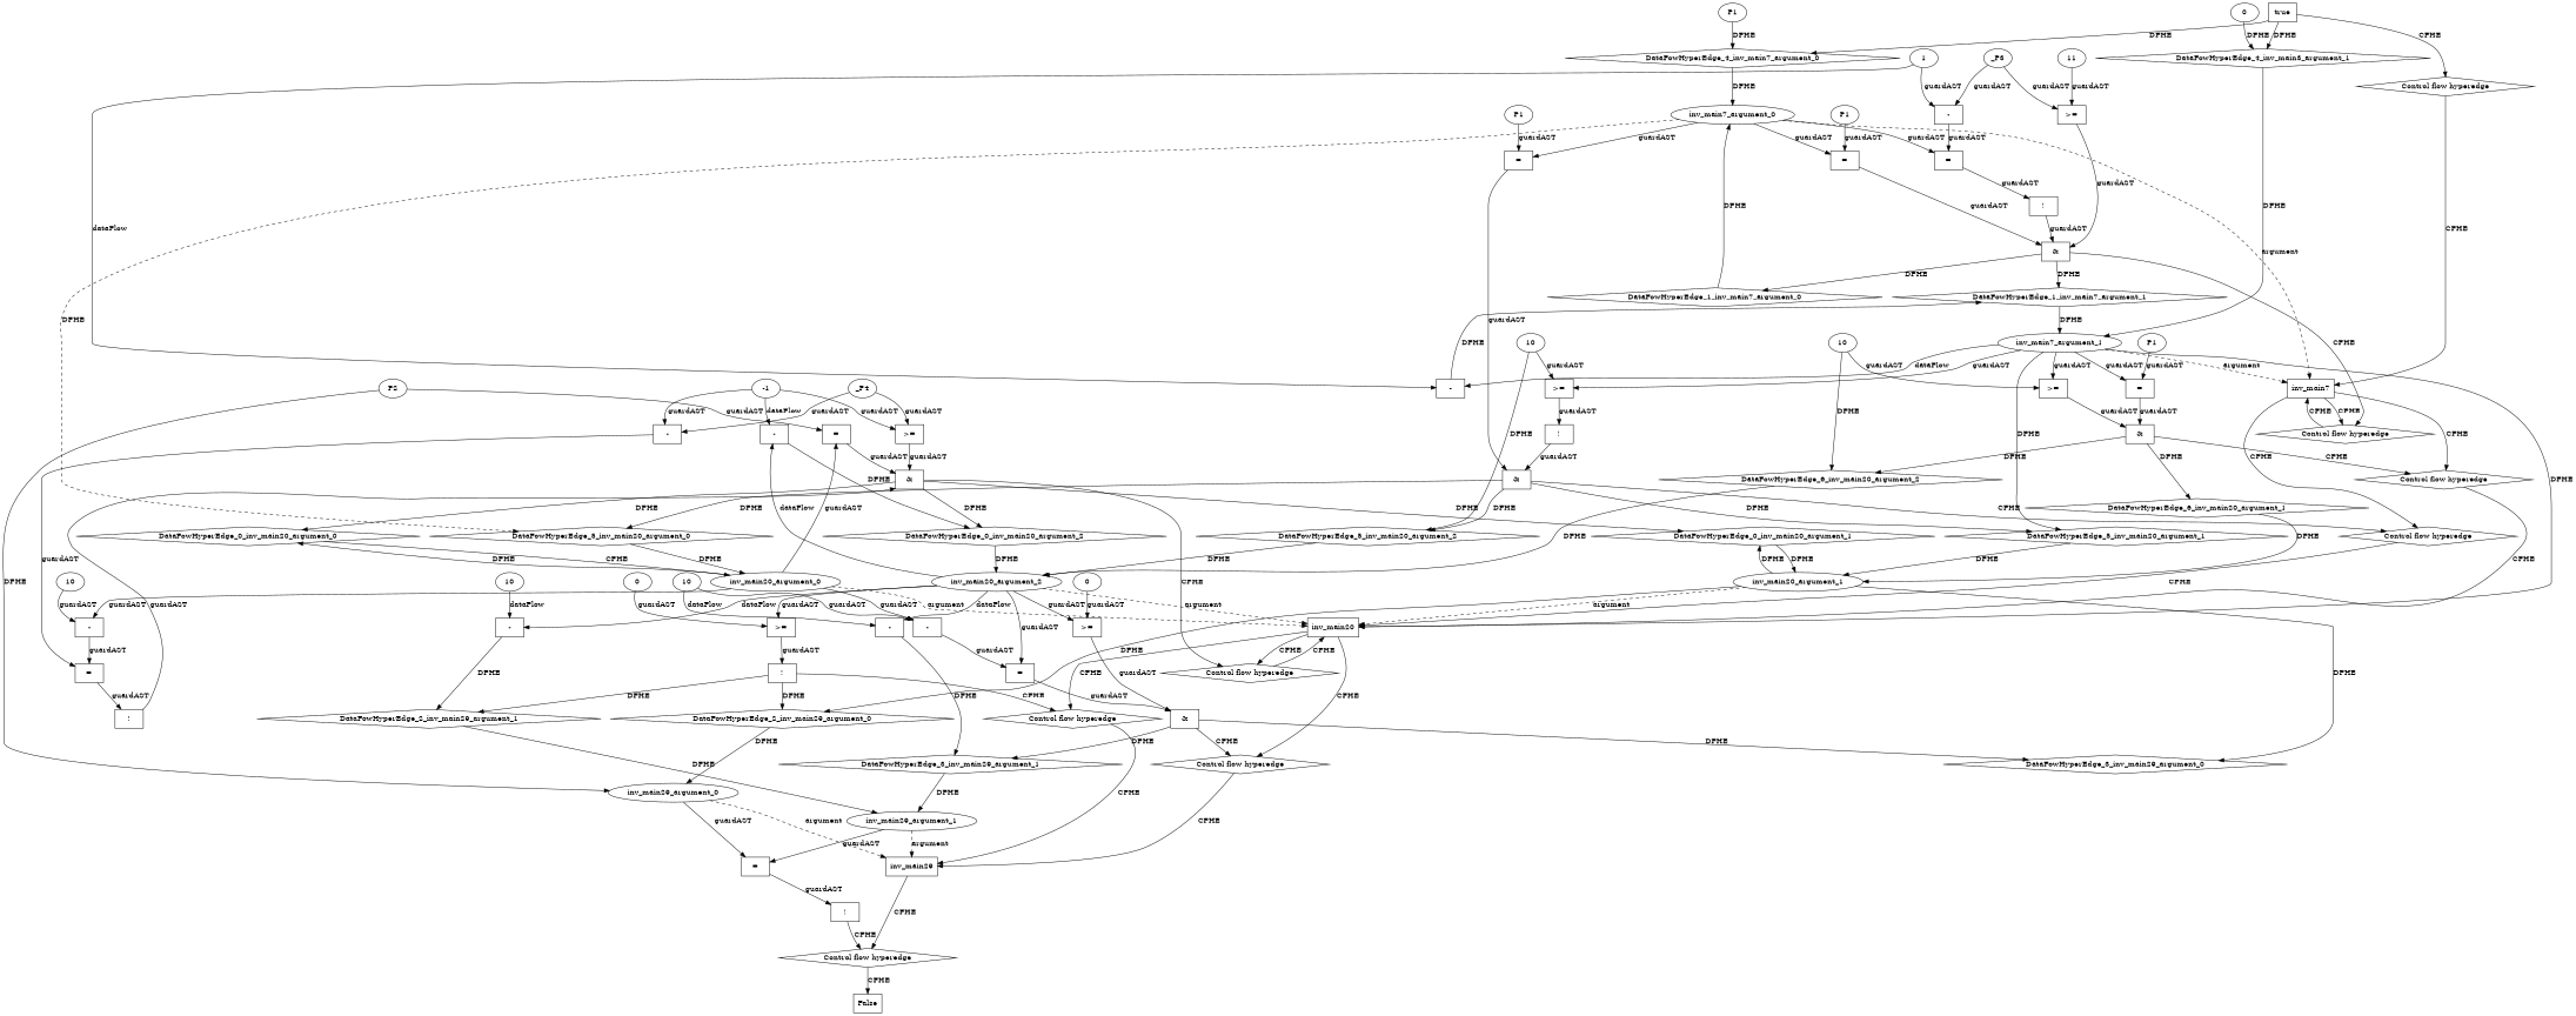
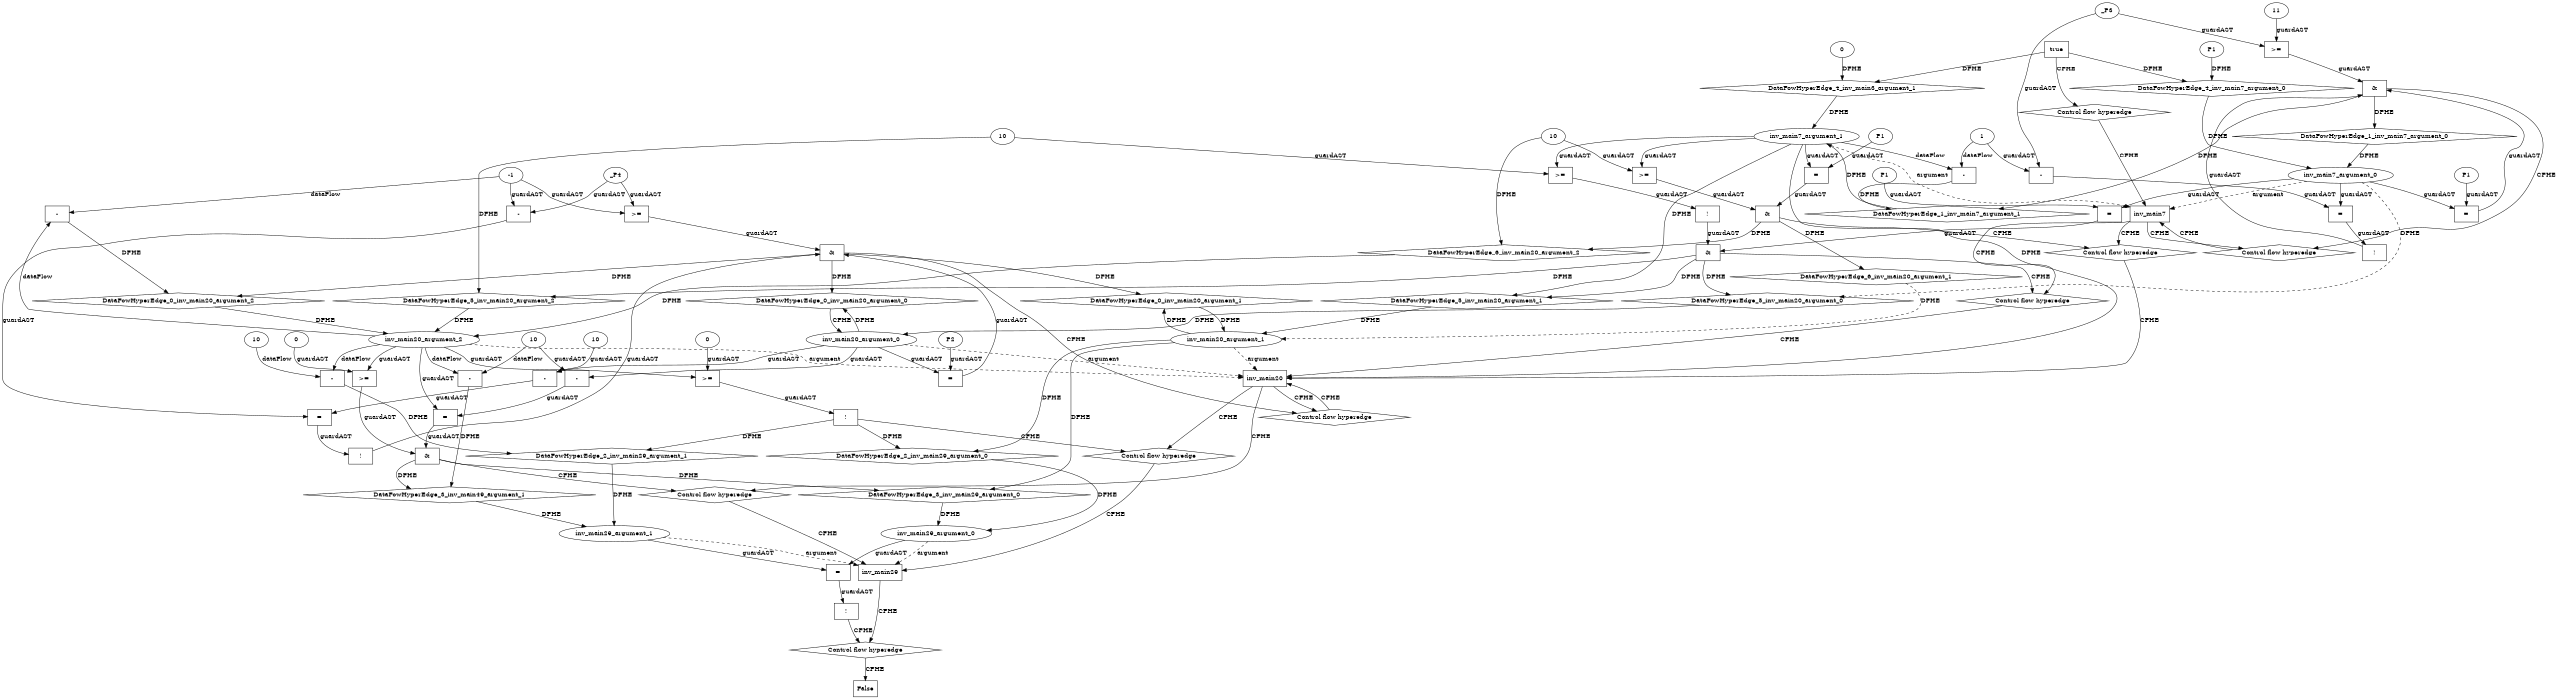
  digraph {
    node [shape=rect]
    n1 [GNNNodeID=3 label="-" nodeName=xxxinv_main20___inv_main20_0xxxdataFlow_0_node_0]
    n2 [label=DataFowHyperEdge_0_inv_main20_argument_2 nodeName=DataFowHyperEdge_0_inv_main20_argument_2 shape=diamond]
    n3 [GNNNodeID=57 label=inv_main20_argument_2 nodeName=argument2 shape=oval]
    n4 [GNNNodeID=4 label=-1 nodeName=xxxinv_main20___inv_main20_0xxxdataFlow_0_node_2 shape=""]
    n5 [GNNNodeID=7 label="-" nodeName=xxxinv_main20___inv_main20_0xxxguard_0_node_2]
    n6 [GNNNodeID=11 label=">=" nodeName=xxxinv_main20___inv_main20_0xxxguard1_node_0]
    n7 [GNNNodeID=6 label="=" nodeName=xxxinv_main20___inv_main20_0xxxguard_0_node_1]
    n8 [andName=xxxinv_main20___inv_main20_0xxx_and label="&"]
    n9 [GNNNodeID=28 label="-" nodeName=xxxinv_main29___inv_main20_2xxxdataFlow_0_node_0]
    n10 [GNNNodeID=31 label=">=" nodeName=xxxinv_main29___inv_main20_2xxxguard_0_node_1]
    n11 [GNNNodeID=33 label="-" nodeName=xxxinv_main29___inv_main20_3xxxdataFlow_0_node_0]
    n12 [GNNNodeID=35 label=">=" nodeName=xxxinv_main29___inv_main20_3xxxguard_0_node_0]
    n13 [GNNNodeID=37 label="=" nodeName=xxxinv_main29___inv_main20_3xxxguard1_node_0]
    n14 [GNNNodeID=52 label=inv_main20 nodeName=inv_main20]
    n15 [label=DataFowHyperEdge_2_inv_main29_argument_1 nodeName=DataFowHyperEdge_2_inv_main29_argument_1 shape=diamond]
    n16 [GNNNodeID=30 label="!" nodeName=xxxinv_main29___inv_main20_2xxxguard_0_node_0]
-   n17 [label=DataFowHyperEdge_3_inv_main29_argument_1 nodeName=DataFowHyperEdge_3_inv_main29_argument_1 shape=diamond]
+   n17 [label=DataFowHyperEdge_3_inv_main49_argument_1 nodeName=DataFowHyperEdge_3_inv_main29_argument_1 shape=diamond]
    n18 [andName=xxxinv_main29___inv_main20_3xxx_and label="&"]
    n19 [hyperEdgeNodeID=2 label="Control flow hyperedge" nodeName=ControlFowHyperEdge_2 shape=diamond]
    n20 [hyperEdgeNodeID=0 label="Control flow hyperedge" nodeName=ControlFowHyperEdge_0 shape=diamond]
    n21 [hyperEdgeNodeID=3 label="Control flow hyperedge" nodeName=ControlFowHyperEdge_3 shape=diamond]
    n22 [GNNNodeID=5 label="!" nodeName=xxxinv_main20___inv_main20_0xxxguard_0_node_0]
    n23 [label=DataFowHyperEdge_0_inv_main20_argument_0 nodeName=DataFowHyperEdge_0_inv_main20_argument_0 shape=diamond]
    n24 [label=DataFowHyperEdge_0_inv_main20_argument_1 nodeName=DataFowHyperEdge_0_inv_main20_argument_1 shape=diamond]
    n25 [GNNNodeID=8 label=_P4 nodeName=xxxinv_main20___inv_main20_0xxxguard_0_node_3 shape=""]
    n26 [GNNNodeID=9 label="-" nodeName=xxxinv_main20___inv_main20_0xxxguard_0_node_5]
    n27 [GNNNodeID=10 label=10 nodeName=xxxinv_main20___inv_main20_0xxxguard_0_node_6 shape=""]
    n28 [GNNNodeID=57 label=inv_main20_argument_0 nodeName=argument0 shape=oval]
    n29 [GNNNodeID=12 label="=" nodeName=xxxinv_main20___inv_main20_0xxxguard2_node_0]
    n30 [GNNNodeID=38 label="-" nodeName=xxxinv_main29___inv_main20_3xxxguard1_node_2]
    n31 [GNNNodeID=13 label=P2 nodeName=xxxinv_main20___inv_main20_0xxxguard2_node_1 shape=""]
    n32 [GNNNodeID=16 label="-" nodeName=xxxinv_main7___inv_main7_1xxxdataFlow_0_node_0]
    n33 [label=DataFowHyperEdge_1_inv_main7_argument_1 nodeName=DataFowHyperEdge_1_inv_main7_argument_1 shape=diamond]
    n34 [GNNNodeID=57 label=inv_main7_argument_1 nodeName=argument1 shape=oval]
    n35 [GNNNodeID=17 label=1 nodeName=xxxinv_main7___inv_main7_1xxxdataFlow_0_node_2 shape=""]
    n36 [GNNNodeID=23 label="-" nodeName=xxxinv_main7___inv_main7_1xxxguard1_node_2]
    n37 [GNNNodeID=22 label="=" nodeName=xxxinv_main7___inv_main7_1xxxguard1_node_1]
    n38 [GNNNodeID=43 label=">=" nodeName=xxxinv_main20___inv_main7_5xxxguard_0_node_1]
    n39 [GNNNodeID=47 label=">=" nodeName=xxxinv_main20___inv_main7_6xxxguard_0_node_0]
    n40 [GNNNodeID=48 label="=" nodeName=xxxinv_main20___inv_main7_6xxxguard1_node_0]
    n41 [GNNNodeID=54 label=inv_main7 nodeName=inv_main7]
    n42 [label=DataFowHyperEdge_5_inv_main20_argument_1 nodeName=DataFowHyperEdge_5_inv_main20_argument_1 shape=diamond]
    n43 [GNNNodeID=42 label="!" nodeName=xxxinv_main20___inv_main7_5xxxguard_0_node_0]
    n44 [andName=xxxinv_main20___inv_main7_6xxx_and label="&"]
    n45 [hyperEdgeNodeID=1 label="Control flow hyperedge" nodeName=ControlFowHyperEdge_1 shape=diamond]
    n46 [hyperEdgeNodeID=5 label="Control flow hyperedge" nodeName=ControlFowHyperEdge_5 shape=diamond]
    n47 [hyperEdgeNodeID=6 label="Control flow hyperedge" nodeName=ControlFowHyperEdge_6 shape=diamond]
    n48 [GNNNodeID=57 label=inv_main20_argument_1 nodeName=argument1 shape=oval]
    n49 [label=DataFowHyperEdge_6_inv_main20_argument_1 nodeName=DataFowHyperEdge_6_inv_main20_argument_1 shape=diamond]
    n50 [GNNNodeID=18 label=">=" nodeName=xxxinv_main7___inv_main7_1xxxguard_0_node_0]
    n51 [andName=xxxinv_main7___inv_main7_1xxx_and label="&"]
    n52 [label=DataFowHyperEdge_1_inv_main7_argument_0 nodeName=DataFowHyperEdge_1_inv_main7_argument_0 shape=diamond]
    n53 [GNNNodeID=19 label=11 nodeName=xxxinv_main7___inv_main7_1xxxguard_0_node_1 shape=""]
    n54 [GNNNodeID=20 label=_P3 nodeName=xxxinv_main7___inv_main7_1xxxguard_0_node_2 shape=""]
    n55 [GNNNodeID=21 label="!" nodeName=xxxinv_main7___inv_main7_1xxxguard1_node_0]
    n56 [GNNNodeID=57 label=inv_main7_argument_0 nodeName=argument0 shape=oval]
    n57 [GNNNodeID=24 label="=" nodeName=xxxinv_main7___inv_main7_1xxxguard2_node_0]
    n58 [GNNNodeID=44 label="=" nodeName=xxxinv_main20___inv_main7_5xxxguard1_node_0]
    n59 [label=DataFowHyperEdge_5_inv_main20_argument_0 nodeName=DataFowHyperEdge_5_inv_main20_argument_0 shape=diamond]
    n60 [andName=xxxinv_main20___inv_main7_5xxx_and label="&"]
    n61 [GNNNodeID=25 label=P1 nodeName=xxxinv_main7___inv_main7_1xxxguard2_node_1 shape=""]
    n62 [GNNNodeID=57 label=inv_main29_argument_1 nodeName=argument1 shape=oval]
    n63 [GNNNodeID=29 label=10 nodeName=xxxinv_main29___inv_main20_2xxxdataFlow_0_node_1 shape=""]
    n64 [label=DataFowHyperEdge_2_inv_main29_argument_0 nodeName=DataFowHyperEdge_2_inv_main29_argument_0 shape=diamond]
    n65 [GNNNodeID=53 label=inv_main29 nodeName=inv_main29]
    n66 [GNNNodeID=57 label=inv_main29_argument_0 nodeName=argument0 shape=oval]
    n67 [GNNNodeID=32 label=0 nodeName=xxxinv_main29___inv_main20_2xxxguard_0_node_3 shape=""]
    n68 [GNNNodeID=34 label=10 nodeName=xxxinv_main29___inv_main20_3xxxdataFlow_0_node_1 shape=""]
    n69 [label=DataFowHyperEdge_3_inv_main29_argument_0 nodeName=DataFowHyperEdge_3_inv_main29_argument_0 shape=diamond]
    n70 [GNNNodeID=36 label=0 nodeName=xxxinv_main29___inv_main20_3xxxguard_0_node_2 shape=""]
    n71 [GNNNodeID=39 label=P1 nodeName=xxxinv_main7___Initial_4xxxdataFlow_0_node_0 shape=""]
    n72 [label=DataFowHyperEdge_4_inv_main7_argument_0 nodeName=DataFowHyperEdge_4_inv_main7_argument_0 shape=diamond]
    n73 [GNNNodeID=40 label=0 nodeName=xxxinv_main7___Initial_4xxxdataFlow1_node_0 shape=""]
    n74 [label=DataFowHyperEdge_4_inv_main3_argument_1 nodeName=DataFowHyperEdge_4_inv_main7_argument_1 shape=diamond]
    n75 [GNNNodeID=41 label=10 nodeName=xxxinv_main20___inv_main7_5xxxdataFlow_0_node_0 shape=""]
    n76 [label=DataFowHyperEdge_5_inv_main20_argument_2 nodeName=DataFowHyperEdge_5_inv_main20_argument_2 shape=diamond]
    n77 [GNNNodeID=45 label=P1 nodeName=xxxinv_main20___inv_main7_5xxxguard1_node_1 shape=""]
    n78 [GNNNodeID=46 label=10 nodeName=xxxinv_main20___inv_main7_6xxxdataFlow1_node_0 shape=""]
    n79 [label=DataFowHyperEdge_6_inv_main20_argument_2 nodeName=DataFowHyperEdge_6_inv_main20_argument_2 shape=diamond]
    n80 [GNNNodeID=49 label=P1 nodeName=xxxinv_main20___inv_main7_6xxxguard1_node_1 shape=""]
    n81 [GNNNodeID=50 label="!" nodeName=xxxFALSE___inv_main29_7xxxguard_0_node_0]
    n82 [hyperEdgeNodeID=7 label="Control flow hyperedge" nodeName=ControlFowHyperEdge_7 shape=diamond]
    n83 [GNNNodeID=55 label=False nodeName=False]
    n84 [GNNNodeID=51 label="=" nodeName=xxxFALSE___inv_main29_7xxxguard_0_node_1]
    n85 [hyperEdgeNodeID=4 label="Control flow hyperedge" nodeName=ControlFowHyperEdge_4 shape=diamond]
    n86 [label=true nodeName=true_4]
    n1 -> n2 [label=DFHE]
    n2 -> n3 [label=DFHE]
    n3 -> n1 [label=dataFlow]
    n3 -> n9 [label=dataFlow]
    n3 -> n10 [label=guardAST]
    n3 -> n11 [label=dataFlow]
    n3 -> n12 [label=guardAST]
    n3 -> n13 [label=guardAST]
    n3 -> n14 [label=argument style=dashed]
    n4 -> n1 [label=dataFlow]
    n4 -> n5 [label=guardAST]
    n4 -> n6 [label=guardAST]
    n5 -> n7 [label=guardAST]
    n6 -> n8 [label=guardAST]
    n7 -> n22 [label=guardAST]
    n8 -> n2 [label=DFHE]
    n8 -> n20 [label=CFHE]
    n8 -> n23 [label=DFHE]
    n8 -> n24 [label=DFHE]
    n9 -> n15 [label=DFHE]
    n10 -> n16 [label=guardAST]
    n11 -> n17 [label=DFHE]
    n12 -> n18 [label=guardAST]
    n13 -> n18 [label=guardAST]
    n14 -> n19 [label=CFHE]
    n14 -> n20 [label=CFHE]
    n14 -> n21 [label=CFHE]
    n15 -> n62 [label=DFHE]
    n16 -> n15 [label=DFHE]
    n16 -> n19 [label=CFHE]
    n16 -> n64 [label=DFHE]
    n17 -> n62 [label=DFHE]
    n18 -> n17 [label=DFHE]
    n18 -> n21 [label=CFHE]
    n18 -> n69 [label=DFHE]
    n19 -> n65 [label=CFHE]
    n20 -> n14 [label=CFHE]
    n21 -> n65 [label=CFHE]
    n22 -> n8 [label=guardAST]
    n23 -> n28 [label=CFHE]
    n24 -> n48 [label=DFHE]
    n25 -> n5 [label=guardAST]
    n25 -> n6 [label=guardAST]
    n26 -> n7 [label=guardAST]
    n27 -> n26 [label=guardAST]
    n28 -> n14 [label=argument style=dashed]
    n28 -> n23 [label=DFHE]
    n28 -> n26 [label=guardAST]
    n28 -> n29 [label=guardAST]
    n28 -> n30 [label=guardAST]
    n29 -> n8 [label=guardAST]
    n30 -> n13 [label=guardAST]
    n31 -> n29 [label=guardAST]
    n32 -> n33 [label=DFHE]
    n33 -> n34 [label=DFHE]
    n34 -> n14 [label=DFHE]
    n34 -> n32 [label=dataFlow]
    n34 -> n38 [label=guardAST]
    n34 -> n39 [label=guardAST]
    n34 -> n40 [label=guardAST]
    n34 -> n41 [label=argument style=dashed]
    n34 -> n42 [label=DFHE]
    n35 -> n32 [label=dataFlow]
    n35 -> n36 [label=guardAST]
    n36 -> n37 [label=guardAST]
    n37 -> n55 [label=guardAST]
    n38 -> n43 [label=guardAST]
    n39 -> n44 [label=guardAST]
    n40 -> n44 [label=guardAST]
    n41 -> n45 [label=CFHE]
    n41 -> n46 [label=CFHE]
    n41 -> n47 [label=CFHE]
    n42 -> n48 [label=DFHE]
    n43 -> n60 [label=guardAST]
    n44 -> n47 [label=CFHE]
    n44 -> n49 [label=DFHE]
    n44 -> n79 [label=DFHE]
    n45 -> n41 [label=CFHE]
    n46 -> n14 [label=CFHE]
    n47 -> n14 [label=CFHE]
    n48 -> n14 [label=argument style=dashed]
    n48 -> n24 [label=DFHE]
    n48 -> n64 [label=DFHE]
    n48 -> n69 [label=DFHE]
-   n49 -> n48 [label=DFHE]
+   n49 -> n48 [label=DFHE style=dashed]
    n50 -> n51 [label=guardAST]
    n51 -> n33 [label=DFHE]
    n51 -> n45 [label=CFHE]
    n51 -> n52 [label=DFHE]
    n52 -> n56 [label=DFHE]
    n53 -> n50 [label=guardAST]
    n54 -> n36 [label=guardAST]
    n54 -> n50 [label=guardAST]
    n55 -> n51 [label=guardAST]
    n56 -> n37 [label=guardAST]
    n56 -> n41 [label=argument style=dashed]
    n56 -> n57 [label=guardAST]
    n56 -> n58 [label=guardAST]
    n56 -> n59 [label=DFHE style=dashed]
    n57 -> n51 [label=guardAST]
    n58 -> n60 [label=guardAST]
    n59 -> n28 [label=DFHE]
    n60 -> n42 [label=DFHE]
    n60 -> n46 [label=CFHE]
    n60 -> n59 [label=DFHE]
    n60 -> n76 [label=DFHE]
    n61 -> n57 [label=guardAST]
    n62 -> n65 [label=argument style=dashed]
    n62 -> n84 [label=guardAST]
    n63 -> n9 [label=dataFlow]
    n64 -> n66 [label=DFHE]
    n65 -> n82 [label=CFHE]
    n66 -> n65 [label=argument style=dashed]
    n66 -> n84 [label=guardAST]
    n67 -> n10 [label=guardAST]
    n68 -> n11 [label=dataFlow]
    n68 -> n30 [label=guardAST]
-   n31 -> n66 [label=DFHE]
+   n69 -> n66 [label=DFHE]
    n70 -> n12 [label=guardAST]
    n71 -> n72 [label=DFHE]
    n72 -> n56 [label=DFHE]
    n73 -> n74 [label=DFHE]
    n74 -> n34 [label=DFHE]
    n75 -> n38 [label=guardAST]
    n75 -> n76 [label=DFHE]
    n76 -> n3 [label=DFHE]
    n77 -> n58 [label=guardAST]
    n78 -> n39 [label=guardAST]
    n78 -> n79 [label=DFHE]
    n79 -> n3 [label=DFHE]
    n80 -> n40 [label=guardAST]
    n81 -> n82 [label=CFHE]
    n82 -> n83 [label=CFHE]
    n84 -> n81 [label=guardAST]
    n85 -> n41 [label=CFHE]
    n86 -> n72 [label=DFHE]
    n86 -> n74 [label=DFHE]
    n86 -> n85 [label=CFHE]
  }
